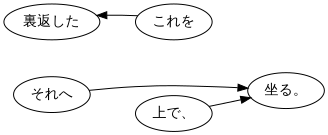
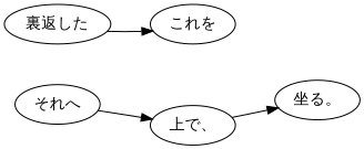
  digraph {
    rankdir=LR
    n1 [label="坐る。"]
    n2 [label="裏返した"]
    n3 [label="これを"]
    n4 [label="上で、"]
    n5 [label="それへ"]
-   n3 -> n2
+   n2 -> n3
    n4 -> n1
-   n5 -> n1
+   n5 -> n4
  }
